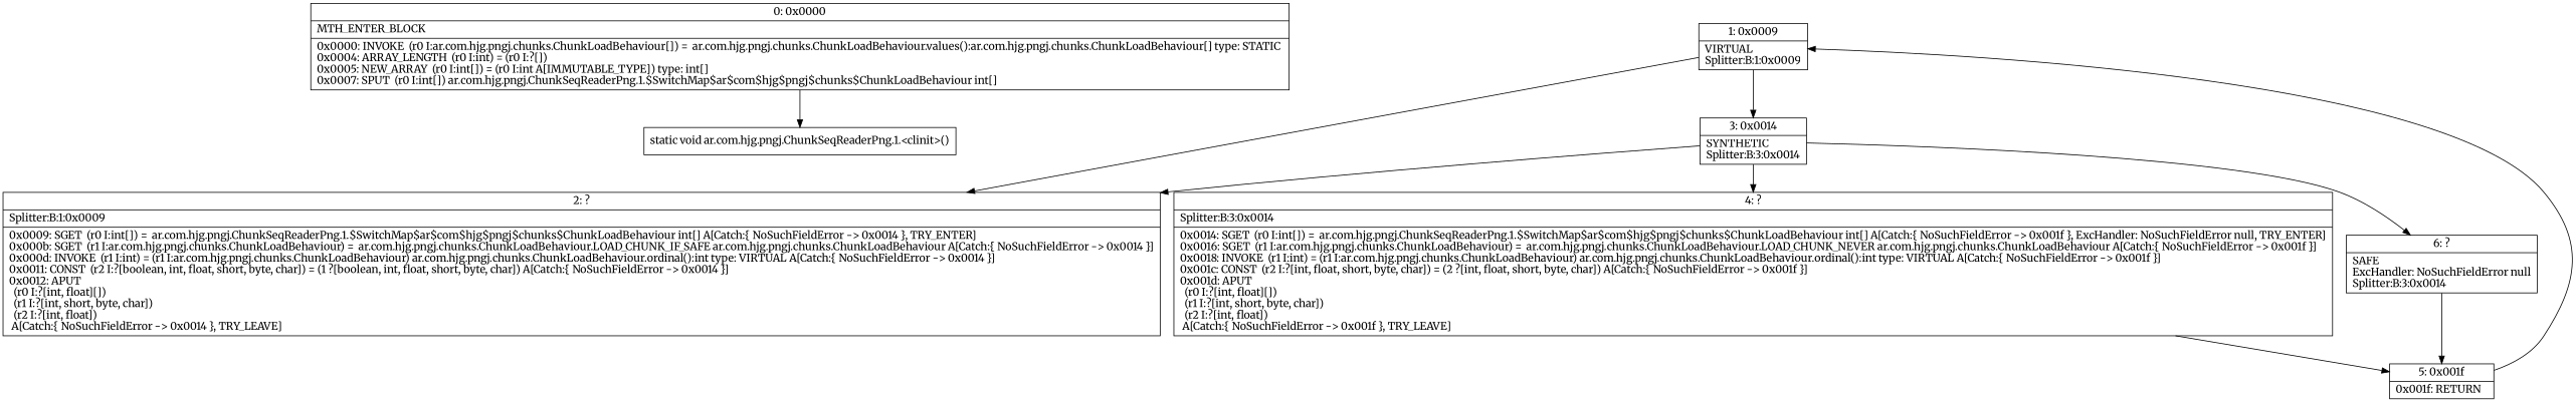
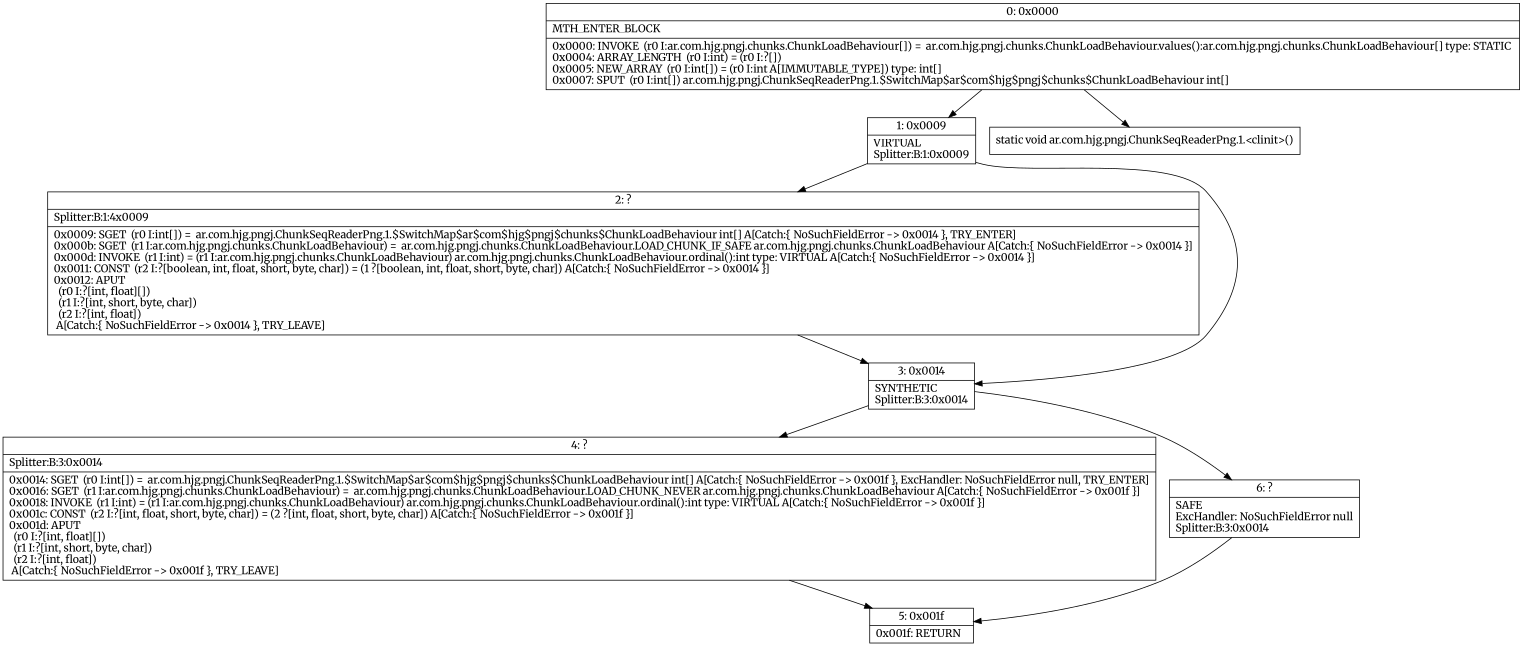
  digraph {
    fontname=Merriweather
    node [fontname=Merriweather shape=record]
    edge [fontname=Merriweather]
    n1 [label="{0\:\ 0x0000|MTH_ENTER_BLOCK\l|0x0000: INVOKE  (r0 I:ar.com.hjg.pngj.chunks.ChunkLoadBehaviour[]) =  ar.com.hjg.pngj.chunks.ChunkLoadBehaviour.values():ar.com.hjg.pngj.chunks.ChunkLoadBehaviour[] type: STATIC \l0x0004: ARRAY_LENGTH  (r0 I:int) = (r0 I:?[]) \l0x0005: NEW_ARRAY  (r0 I:int[]) = (r0 I:int A[IMMUTABLE_TYPE]) type: int[] \l0x0007: SPUT  (r0 I:int[]) ar.com.hjg.pngj.ChunkSeqReaderPng.1.$SwitchMap$ar$com$hjg$pngj$chunks$ChunkLoadBehaviour int[] \l}"]
    n2 [label="{1\:\ 0x0009|VIRTUAL\lSplitter:B:1:0x0009\l}"]
    n3 [label="{static void ar.com.hjg.pngj.ChunkSeqReaderPng.1.\<clinit\>() }"]
-   n4 [label="{2\:\ ?|Splitter:B:1:0x0009\l|0x0009: SGET  (r0 I:int[]) =  ar.com.hjg.pngj.ChunkSeqReaderPng.1.$SwitchMap$ar$com$hjg$pngj$chunks$ChunkLoadBehaviour int[] A[Catch:\{ NoSuchFieldError \-\> 0x0014 \}, TRY_ENTER]\l0x000b: SGET  (r1 I:ar.com.hjg.pngj.chunks.ChunkLoadBehaviour) =  ar.com.hjg.pngj.chunks.ChunkLoadBehaviour.LOAD_CHUNK_IF_SAFE ar.com.hjg.pngj.chunks.ChunkLoadBehaviour A[Catch:\{ NoSuchFieldError \-\> 0x0014 \}]\l0x000d: INVOKE  (r1 I:int) = (r1 I:ar.com.hjg.pngj.chunks.ChunkLoadBehaviour) ar.com.hjg.pngj.chunks.ChunkLoadBehaviour.ordinal():int type: VIRTUAL A[Catch:\{ NoSuchFieldError \-\> 0x0014 \}]\l0x0011: CONST  (r2 I:?[boolean, int, float, short, byte, char]) = (1 ?[boolean, int, float, short, byte, char]) A[Catch:\{ NoSuchFieldError \-\> 0x0014 \}]\l0x0012: APUT  \l  (r0 I:?[int, float][])\l  (r1 I:?[int, short, byte, char])\l  (r2 I:?[int, float])\l A[Catch:\{ NoSuchFieldError \-\> 0x0014 \}, TRY_LEAVE]\l}"]
+   n4 [label="{2\:\ ?|Splitter:B:1:4x0009\l|0x0009: SGET  (r0 I:int[]) =  ar.com.hjg.pngj.ChunkSeqReaderPng.1.$SwitchMap$ar$com$hjg$pngj$chunks$ChunkLoadBehaviour int[] A[Catch:\{ NoSuchFieldError \-\> 0x0014 \}, TRY_ENTER]\l0x000b: SGET  (r1 I:ar.com.hjg.pngj.chunks.ChunkLoadBehaviour) =  ar.com.hjg.pngj.chunks.ChunkLoadBehaviour.LOAD_CHUNK_IF_SAFE ar.com.hjg.pngj.chunks.ChunkLoadBehaviour A[Catch:\{ NoSuchFieldError \-\> 0x0014 \}]\l0x000d: INVOKE  (r1 I:int) = (r1 I:ar.com.hjg.pngj.chunks.ChunkLoadBehaviour) ar.com.hjg.pngj.chunks.ChunkLoadBehaviour.ordinal():int type: VIRTUAL A[Catch:\{ NoSuchFieldError \-\> 0x0014 \}]\l0x0011: CONST  (r2 I:?[boolean, int, float, short, byte, char]) = (1 ?[boolean, int, float, short, byte, char]) A[Catch:\{ NoSuchFieldError \-\> 0x0014 \}]\l0x0012: APUT  \l  (r0 I:?[int, float][])\l  (r1 I:?[int, short, byte, char])\l  (r2 I:?[int, float])\l A[Catch:\{ NoSuchFieldError \-\> 0x0014 \}, TRY_LEAVE]\l}"]
    n5 [label="{3\:\ 0x0014|SYNTHETIC\lSplitter:B:3:0x0014\l}"]
    n6 [label="{4\:\ ?|Splitter:B:3:0x0014\l|0x0014: SGET  (r0 I:int[]) =  ar.com.hjg.pngj.ChunkSeqReaderPng.1.$SwitchMap$ar$com$hjg$pngj$chunks$ChunkLoadBehaviour int[] A[Catch:\{ NoSuchFieldError \-\> 0x001f \}, ExcHandler: NoSuchFieldError null, TRY_ENTER]\l0x0016: SGET  (r1 I:ar.com.hjg.pngj.chunks.ChunkLoadBehaviour) =  ar.com.hjg.pngj.chunks.ChunkLoadBehaviour.LOAD_CHUNK_NEVER ar.com.hjg.pngj.chunks.ChunkLoadBehaviour A[Catch:\{ NoSuchFieldError \-\> 0x001f \}]\l0x0018: INVOKE  (r1 I:int) = (r1 I:ar.com.hjg.pngj.chunks.ChunkLoadBehaviour) ar.com.hjg.pngj.chunks.ChunkLoadBehaviour.ordinal():int type: VIRTUAL A[Catch:\{ NoSuchFieldError \-\> 0x001f \}]\l0x001c: CONST  (r2 I:?[int, float, short, byte, char]) = (2 ?[int, float, short, byte, char]) A[Catch:\{ NoSuchFieldError \-\> 0x001f \}]\l0x001d: APUT  \l  (r0 I:?[int, float][])\l  (r1 I:?[int, short, byte, char])\l  (r2 I:?[int, float])\l A[Catch:\{ NoSuchFieldError \-\> 0x001f \}, TRY_LEAVE]\l}"]
    n7 [label="{6\:\ ?|SAFE\lExcHandler: NoSuchFieldError null\lSplitter:B:3:0x0014\l}"]
    n8 [label="{5\:\ 0x001f|0x001f: RETURN   \l}"]
-   n8 -> n2
+   n1 -> n2
    n1 -> n3
    n2 -> n4
    n2 -> n5
-   n5 -> n4
+   n4 -> n5
    n5 -> n6
    n5 -> n7
    n6 -> n8
    n7 -> n8
  }
